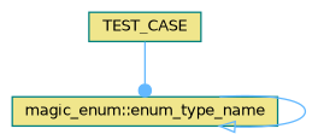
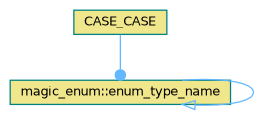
  digraph {
    rankdir=TB
    node [color=teal fillcolor=khaki fontname=Helvetica fontsize=10 shape=box style=filled]
    edge [color=steelblue1 fontname=Helvetica fontsize=10 labelfontname=Helvetica labelfontsize=10 style=solid]
-   n1 [fontcolor=black height=0.2 label=TEST_CASE width=0.4]
+   n1 [fontcolor=black height=0.2 label=CASE_CASE width=0.4]
    n2 [height=0.2 label="magic_enum::enum_type_name" width=0.4]
    n1 -> n2 [arrowhead=dot]
    n2 -> n2 [arrowhead=onormal]
  }
